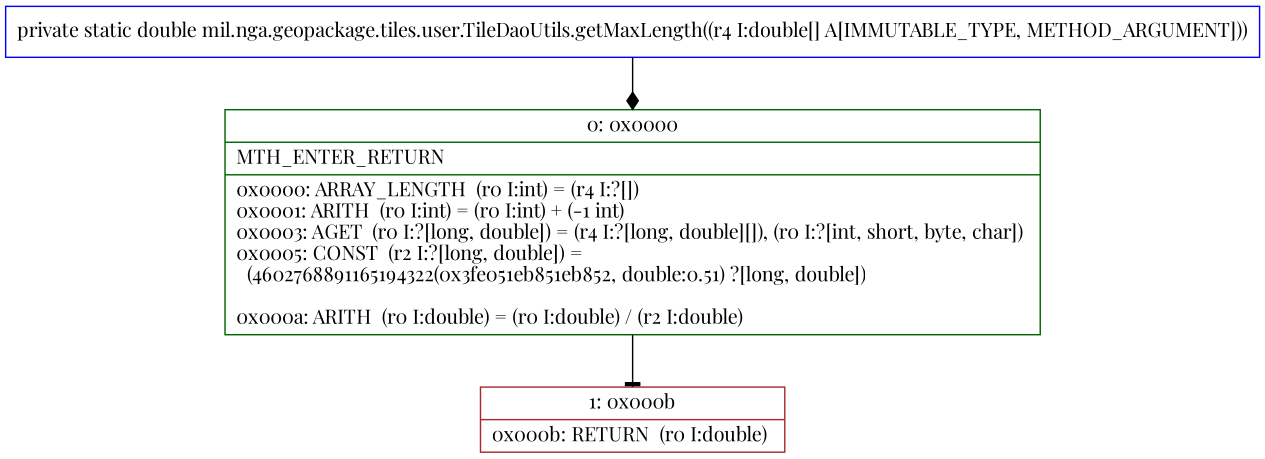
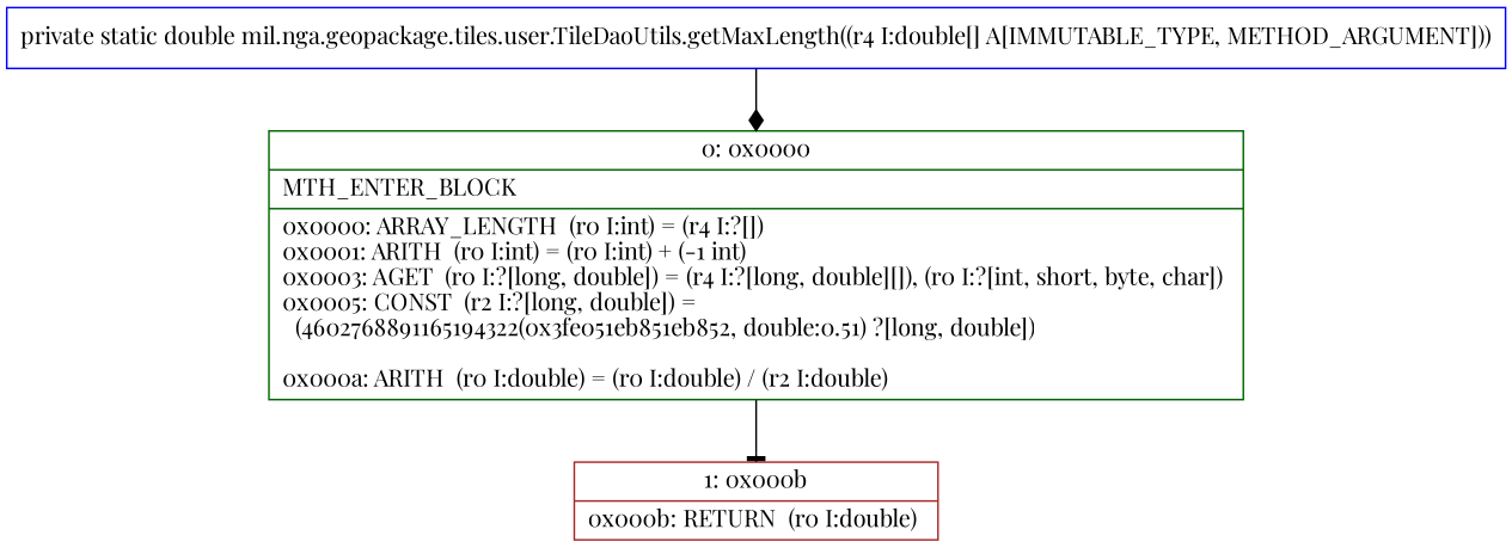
  digraph {
    fontname="Playfair Display"
    node [shape=record fontname="Playfair Display"]
    edge [fontname="Playfair Display"]
-   n1 [label="{0\:\ 0x0000|MTH_ENTER_RETURN\l|0x0000: ARRAY_LENGTH  (r0 I:int) = (r4 I:?[]) \l0x0001: ARITH  (r0 I:int) = (r0 I:int) + (\-1 int) \l0x0003: AGET  (r0 I:?[long, double]) = (r4 I:?[long, double][]), (r0 I:?[int, short, byte, char]) \l0x0005: CONST  (r2 I:?[long, double]) = \l  (4602768891165194322(0x3fe051eb851eb852, double:0.51) ?[long, double])\l \l0x000a: ARITH  (r0 I:double) = (r0 I:double) \/ (r2 I:double) \l}" color=darkgreen]
+   n1 [label="{0\:\ 0x0000|MTH_ENTER_BLOCK\l|0x0000: ARRAY_LENGTH  (r0 I:int) = (r4 I:?[]) \l0x0001: ARITH  (r0 I:int) = (r0 I:int) + (\-1 int) \l0x0003: AGET  (r0 I:?[long, double]) = (r4 I:?[long, double][]), (r0 I:?[int, short, byte, char]) \l0x0005: CONST  (r2 I:?[long, double]) = \l  (4602768891165194322(0x3fe051eb851eb852, double:0.51) ?[long, double])\l \l0x000a: ARITH  (r0 I:double) = (r0 I:double) \/ (r2 I:double) \l}" color=darkgreen]
    n2 [label="{1\:\ 0x000b|0x000b: RETURN  (r0 I:double) \l}" color=brown]
    n3 [label="{private static double mil.nga.geopackage.tiles.user.TileDaoUtils.getMaxLength((r4 I:double[] A[IMMUTABLE_TYPE, METHOD_ARGUMENT])) }" color=blue]
    n1 -> n2 [arrowhead=tee]
    n3 -> n1 [arrowhead=diamond]
  }
